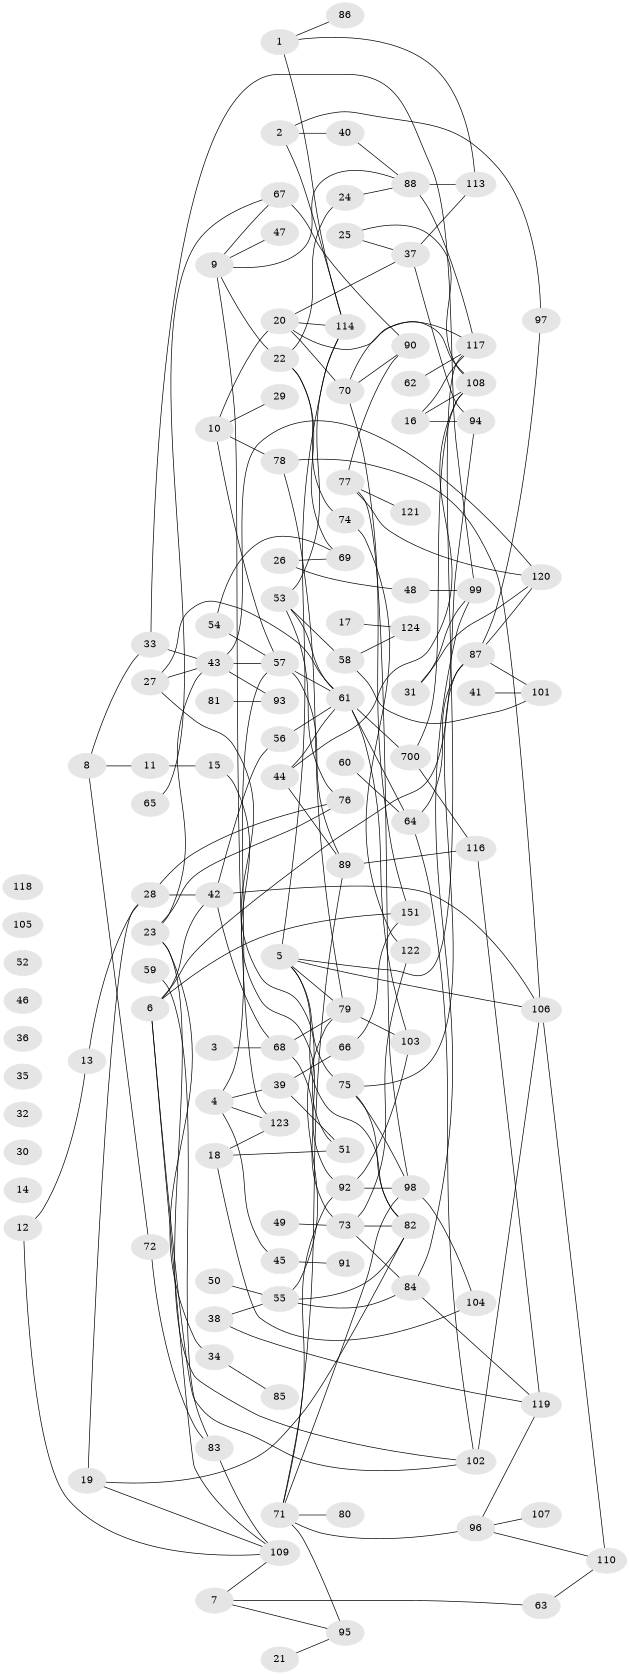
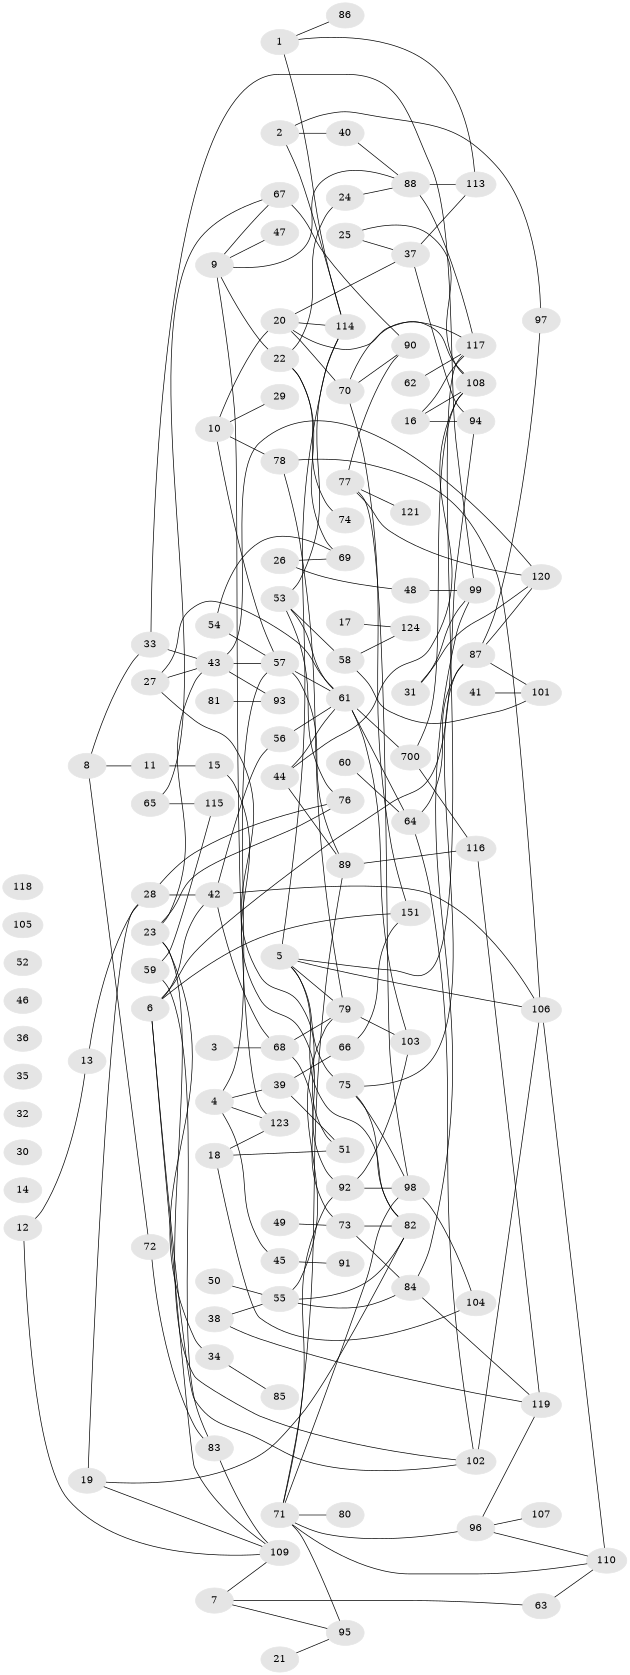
  graph {
    rankdir=LR
    node [color=gray90 style=filled]
    1
    86
    113
    114
    2
    40
    97
    88
    3
    68
    79
    73
    4
    39
    45
    57
    123
    51
    66
    91
    61
    89
    5
    75
    82
    106
    117
    87
    98
    103
    110
    6
    42
    94
    102
    109
    n37 [label=151]
    56
    7
    63
    95
    8
    11
    33
    72
    15
    43
    99
    83
    9
    22
    47
    67
    24
    69
    74
    90
    10
    20
    29
    78
    108
    37
    70
    92
    12
    13
    28
    76
    14
    16
    17
    124
    18
    104
    19
    21
-   122
    23
    34
    85
    120
    93
    25
    26
    48
    27
    64
    n89 [label=700]
    30
    31
    32
    35
    36
    38
    55
    119
    84
    41
    101
    44
    116
    46
    49
    50
    52
    53
    58
    54
    59
+   115
    60
    62
    65
    71
    80
    96
    107
    77
    121
    81
    105
    118
    1 -- 86
    1 -- 113
    1 -- 114
    2 -- 114
    2 -- 40
    2 -- 97
    40 -- 88
    88 -- 113
    88 -- 117
    3 -- 68
    68 -- 79
    68 -- 73
    79 -- 103
    73 -- 82
-   73 -- 122
    73 -- 84
    4 -- 39
    4 -- 45
    4 -- 57
    4 -- 123
    39 -- 51
    39 -- 66
    45 -- 91
    57 -- 61
    57 -- 89
    66 -- n37
    61 -- 103
    61 -- 64
    61 -- n89
    89 -- 116
    5 -- 114
    5 -- 79
    5 -- 75
    5 -- 82
    5 -- 106
    5 -- 117
    75 -- 82
    75 -- 87
    75 -- 98
    106 -- 110
    87 -- 97
    87 -- 120
    87 -- 101
    98 -- 104
    6 -- 42
    6 -- 94
    6 -- 102
    6 -- 109
    6 -- n37
    42 -- 68
    42 -- 106
    42 -- 56
    102 -- 106
    56 -- 61
    7 -- 109
    7 -- 63
    7 -- 95
    63 -- 110
    8 -- 11
    8 -- 33
    8 -- 72
    11 -- 15
    33 -- 43
    33 -- 99
    72 -- 83
    15 -- 92
    43 -- 57
    43 -- 120
    43 -- 93
    83 -- 109
    9 -- 88
    9 -- 123
    9 -- 22
    9 -- 47
    9 -- 67
    22 -- 24
    22 -- 69
    22 -- 74
    67 -- 90
    24 -- 88
-   74 -- 122
    10 -- 57
    10 -- 20
    10 -- 29
    10 -- 78
    20 -- 114
    20 -- 108
    20 -- 37
    20 -- 70
    78 -- 79
    78 -- 106
    37 -- 113
    37 -- 94
    70 -- 117
    70 -- n37
    70 -- 90
    92 -- 98
    92 -- 103
    12 -- 109
    12 -- 13
    13 -- 28
    28 -- 42
    28 -- 76
    16 -- 117
    16 -- 94
    16 -- 108
    17 -- 124
    18 -- 123
    18 -- 51
    18 -- 104
    19 -- 82
    19 -- 109
    19 -- 28
    21 -- 95
    23 -- 102
    23 -- 43
    23 -- 76
    23 -- 34
    34 -- 85
    25 -- 108
    25 -- 37
    26 -- 69
    26 -- 48
    48 -- 99
    27 -- 51
    27 -- 61
    27 -- 43
    64 -- 87
    64 -- 102
    n89 -- 108
    n89 -- 116
    31 -- 99
    31 -- 120
    38 -- 55
    38 -- 119
    55 -- 79
    55 -- 82
    55 -- 84
    84 -- 99
    84 -- 119
    41 -- 101
    44 -- 61
    44 -- 89
    44 -- 108
    116 -- 119
    49 -- 73
    50 -- 55
    53 -- 114
    53 -- 61
    53 -- 76
    53 -- 58
    58 -- 124
    58 -- 101
    54 -- 57
    54 -- 69
    59 -- 83
+   59 -- 115
    60 -- 64
    62 -- 117
    65 -- 67
+   65 -- 115
    71 -- 89
    71 -- 98
+   71 -- 110
    71 -- 95
    71 -- 92
    71 -- 80
    71 -- 96
    96 -- 110
    96 -- 119
    96 -- 107
    77 -- 98
    77 -- 90
    77 -- 120
    77 -- 121
    81 -- 93
  }
